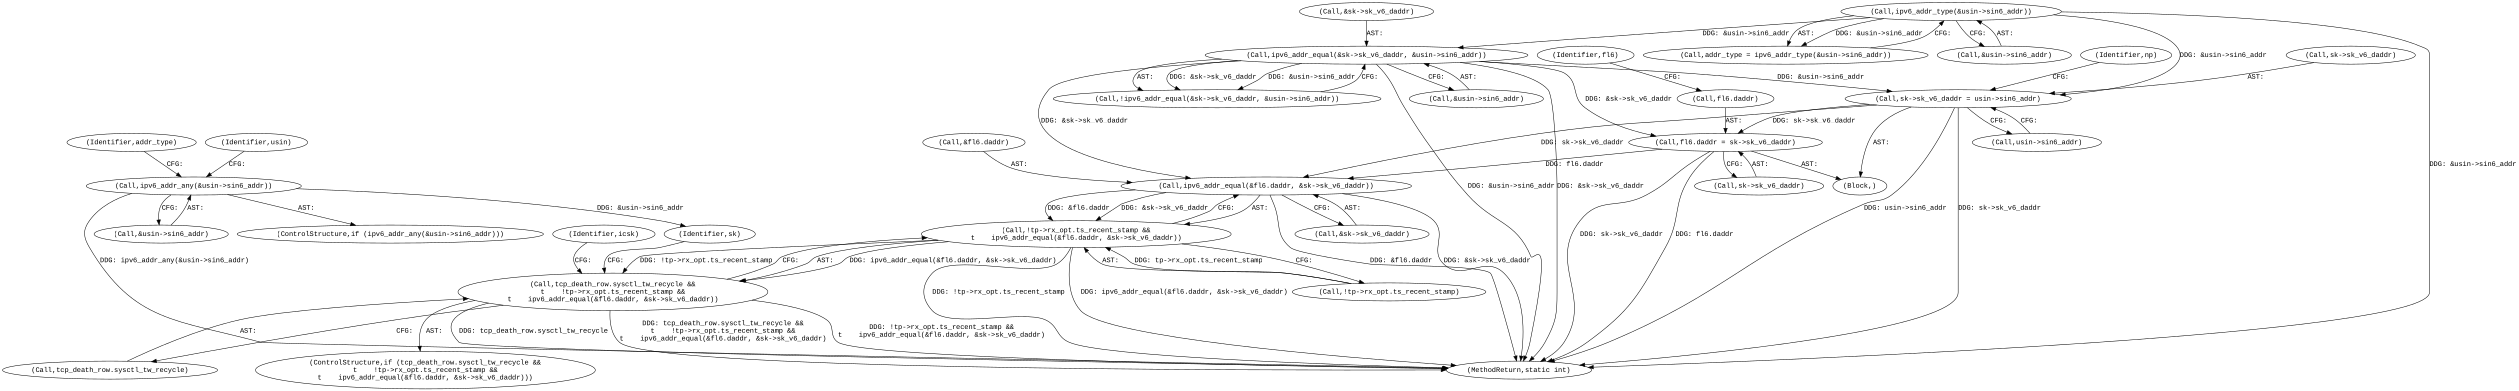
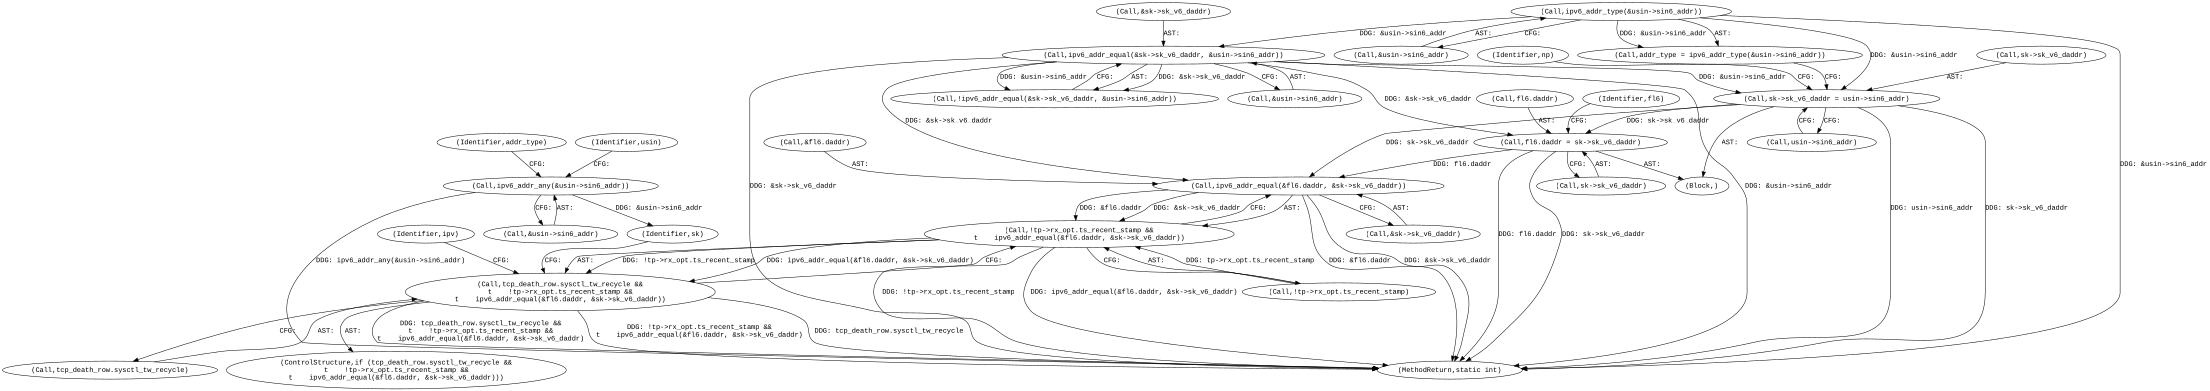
  digraph {
    fontname="Liberation Mono"
    node [fontname="Liberation Mono"]
    edge [fontname="Liberation Mono"]
    n1 [label="(Call,sk->sk_v6_daddr = usin->sin6_addr)"]
    n2 [label="(Call,fl6.daddr = sk->sk_v6_daddr)"]
    n3 [label="(Call,ipv6_addr_equal(&fl6.daddr, &sk->sk_v6_daddr))"]
    n4 [label="(Block,)"]
    n5 [label="(Call,usin->sin6_addr)"]
    n6 [label="(MethodReturn,static int)"]
    n7 [label="(Call,sk->sk_v6_daddr)"]
    n8 [label="(Call,!tp->rx_opt.ts_recent_stamp &&\n\t    ipv6_addr_equal(&fl6.daddr, &sk->sk_v6_daddr))"]
    n9 [label="(Call,&sk->sk_v6_daddr)"]
    n10 [label="(Call,ipv6_addr_type(&usin->sin6_addr))"]
    n11 [label="(Call,ipv6_addr_equal(&sk->sk_v6_daddr, &usin->sin6_addr))"]
    n12 [label="(Call,&usin->sin6_addr)"]
    n13 [label="(Call,addr_type = ipv6_addr_type(&usin->sin6_addr))"]
    n14 [label="(Call,!ipv6_addr_equal(&sk->sk_v6_daddr, &usin->sin6_addr))"]
    n15 [label="(Call,&usin->sin6_addr)"]
    n16 [label="(Call,ipv6_addr_any(&usin->sin6_addr))"]
    n17 [label="(Call,&usin->sin6_addr)"]
-   n18 [label="(ControlStructure,if (ipv6_addr_any(&usin->sin6_addr)))"]
    n19 [label="(Identifier,sk)"]
    n20 [label="(Call,tcp_death_row.sysctl_tw_recycle &&\n\t    !tp->rx_opt.ts_recent_stamp &&\n\t    ipv6_addr_equal(&fl6.daddr, &sk->sk_v6_daddr))"]
    n21 [label="(Call,!tp->rx_opt.ts_recent_stamp)"]
    n22 [label="(Call,tcp_death_row.sysctl_tw_recycle)"]
    n23 [label="(ControlStructure,if (tcp_death_row.sysctl_tw_recycle &&\n\t    !tp->rx_opt.ts_recent_stamp &&\n\t    ipv6_addr_equal(&fl6.daddr, &sk->sk_v6_daddr)))"]
    n24 [label="(Call,sk->sk_v6_daddr)"]
    n25 [label="(Call,&sk->sk_v6_daddr)"]
    n26 [label="(Call,fl6.daddr)"]
    n27 [label="(Identifier,usin)"]
    n28 [label="(Identifier,np)"]
    n29 [label="(Identifier,addr_type)"]
    n30 [label="(Call,&fl6.daddr)"]
-   n31 [label="(Identifier,icsk)"]
+   n31 [label="(Identifier,ipv)"]
    n32 [label="(Identifier,fl6)"]
    n1 -> n2 [label="DDG: sk->sk_v6_daddr"]
    n1 -> n3 [label="DDG: sk->sk_v6_daddr"]
    n1 -> n4 [label="AST: "]
    n1 -> n5 [label="CFG: "]
    n1 -> n6 [label="DDG: usin->sin6_addr"]
    n1 -> n6 [label="DDG: sk->sk_v6_daddr"]
    n2 -> n3 [label="DDG: fl6.daddr"]
    n2 -> n4 [label="AST: "]
    n2 -> n6 [label="DDG: fl6.daddr"]
    n2 -> n6 [label="DDG: sk->sk_v6_daddr"]
    n2 -> n7 [label="CFG: "]
    n3 -> n6 [label="DDG: &fl6.daddr"]
    n3 -> n6 [label="DDG: &sk->sk_v6_daddr"]
    n3 -> n8 [label="AST: "]
    n3 -> n8 [label="DDG: &fl6.daddr"]
    n3 -> n8 [label="DDG: &sk->sk_v6_daddr"]
    n3 -> n9 [label="CFG: "]
    n5 -> n1 [label="CFG: "]
    n7 -> n2 [label="AST: "]
    n8 -> n3 [label="CFG: "]
    n8 -> n6 [label="DDG: !tp->rx_opt.ts_recent_stamp"]
    n8 -> n6 [label="DDG: ipv6_addr_equal(&fl6.daddr, &sk->sk_v6_daddr)"]
    n8 -> n20 [label="AST: "]
    n8 -> n20 [label="DDG: !tp->rx_opt.ts_recent_stamp"]
    n8 -> n20 [label="DDG: ipv6_addr_equal(&fl6.daddr, &sk->sk_v6_daddr)"]
    n8 -> n21 [label="CFG: "]
    n9 -> n3 [label="AST: "]
    n10 -> n1 [label="DDG: &usin->sin6_addr"]
    n10 -> n6 [label="DDG: &usin->sin6_addr"]
    n10 -> n11 [label="DDG: &usin->sin6_addr"]
    n10 -> n12 [label="CFG: "]
    n10 -> n13 [label="AST: "]
    n10 -> n13 [label="DDG: &usin->sin6_addr"]
    n11 -> n1 [label="DDG: &usin->sin6_addr"]
    n11 -> n2 [label="DDG: &sk->sk_v6_daddr"]
    n11 -> n3 [label="DDG: &sk->sk_v6_daddr"]
    n11 -> n6 [label="DDG: &sk->sk_v6_daddr"]
    n11 -> n6 [label="DDG: &usin->sin6_addr"]
    n11 -> n14 [label="AST: "]
    n11 -> n14 [label="DDG: &sk->sk_v6_daddr"]
    n11 -> n14 [label="DDG: &usin->sin6_addr"]
    n11 -> n15 [label="CFG: "]
    n12 -> n10 [label="AST: "]
-   n13 -> n10 [label="CFG: "]
+   n13 -> n1 [label="CFG: "]
    n14 -> n11 [label="CFG: "]
    n15 -> n11 [label="AST: "]
    n16 -> n6 [label="DDG: ipv6_addr_any(&usin->sin6_addr)"]
    n16 -> n17 [label="CFG: "]
-   n16 -> n18 [label="AST: "]
    n16 -> n19 [label="DDG: &usin->sin6_addr"]
    n17 -> n16 [label="AST: "]
    n19 -> n20 [label="CFG: "]
    n20 -> n6 [label="DDG: tcp_death_row.sysctl_tw_recycle &&\n\t    !tp->rx_opt.ts_recent_stamp &&\n\t    ipv6_addr_equal(&fl6.daddr, &sk->sk_v6_daddr)"]
    n20 -> n6 [label="DDG: !tp->rx_opt.ts_recent_stamp &&\n\t    ipv6_addr_equal(&fl6.daddr, &sk->sk_v6_daddr)"]
    n20 -> n6 [label="DDG: tcp_death_row.sysctl_tw_recycle"]
    n20 -> n8 [label="CFG: "]
    n20 -> n22 [label="CFG: "]
    n20 -> n23 [label="AST: "]
    n21 -> n8 [label="AST: "]
    n21 -> n8 [label="DDG: tp->rx_opt.ts_recent_stamp"]
    n22 -> n20 [label="AST: "]
    n24 -> n1 [label="AST: "]
    n25 -> n11 [label="AST: "]
    n26 -> n2 [label="AST: "]
    n27 -> n16 [label="CFG: "]
    n28 -> n1 [label="CFG: "]
    n29 -> n16 [label="CFG: "]
    n30 -> n3 [label="AST: "]
    n31 -> n20 [label="CFG: "]
-   n32 -> n26 [label="CFG: "]
+   n32 -> n2 [label="CFG: "]
  }
